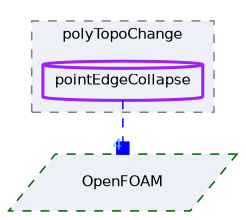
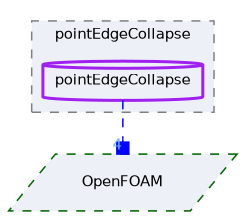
  digraph {
    compound=true
    node [fillcolor="#edf0f7" fontname=Helvetica fontsize=10]
    n1 [color=purple height=0.2 label=pointEdgeCollapse shape=cylinder style="filled,bold" width=0.4]
    n2 [color=darkgreen height=0.2 label=OpenFOAM shape=parallelogram style="filled,dashed" width=0.4]
    subgraph cluster_1 {
      bgcolor="#edf0f7"
      fontname=Helvetica
      fontsize=10
-     label=polyTopoChange
+     label=pointEdgeCollapse
      pencolor=grey50
      style="filled,dashed"
      n1
    }
    n1 -> n2 [color=blue fontcolor=steelblue1 fontname=Helvetica fontsize=10 headlabel=4 labeldistance=1.5 labelfontname=Helvetica labelfontsize=10 style=dashed arrowhead=box]
  }
